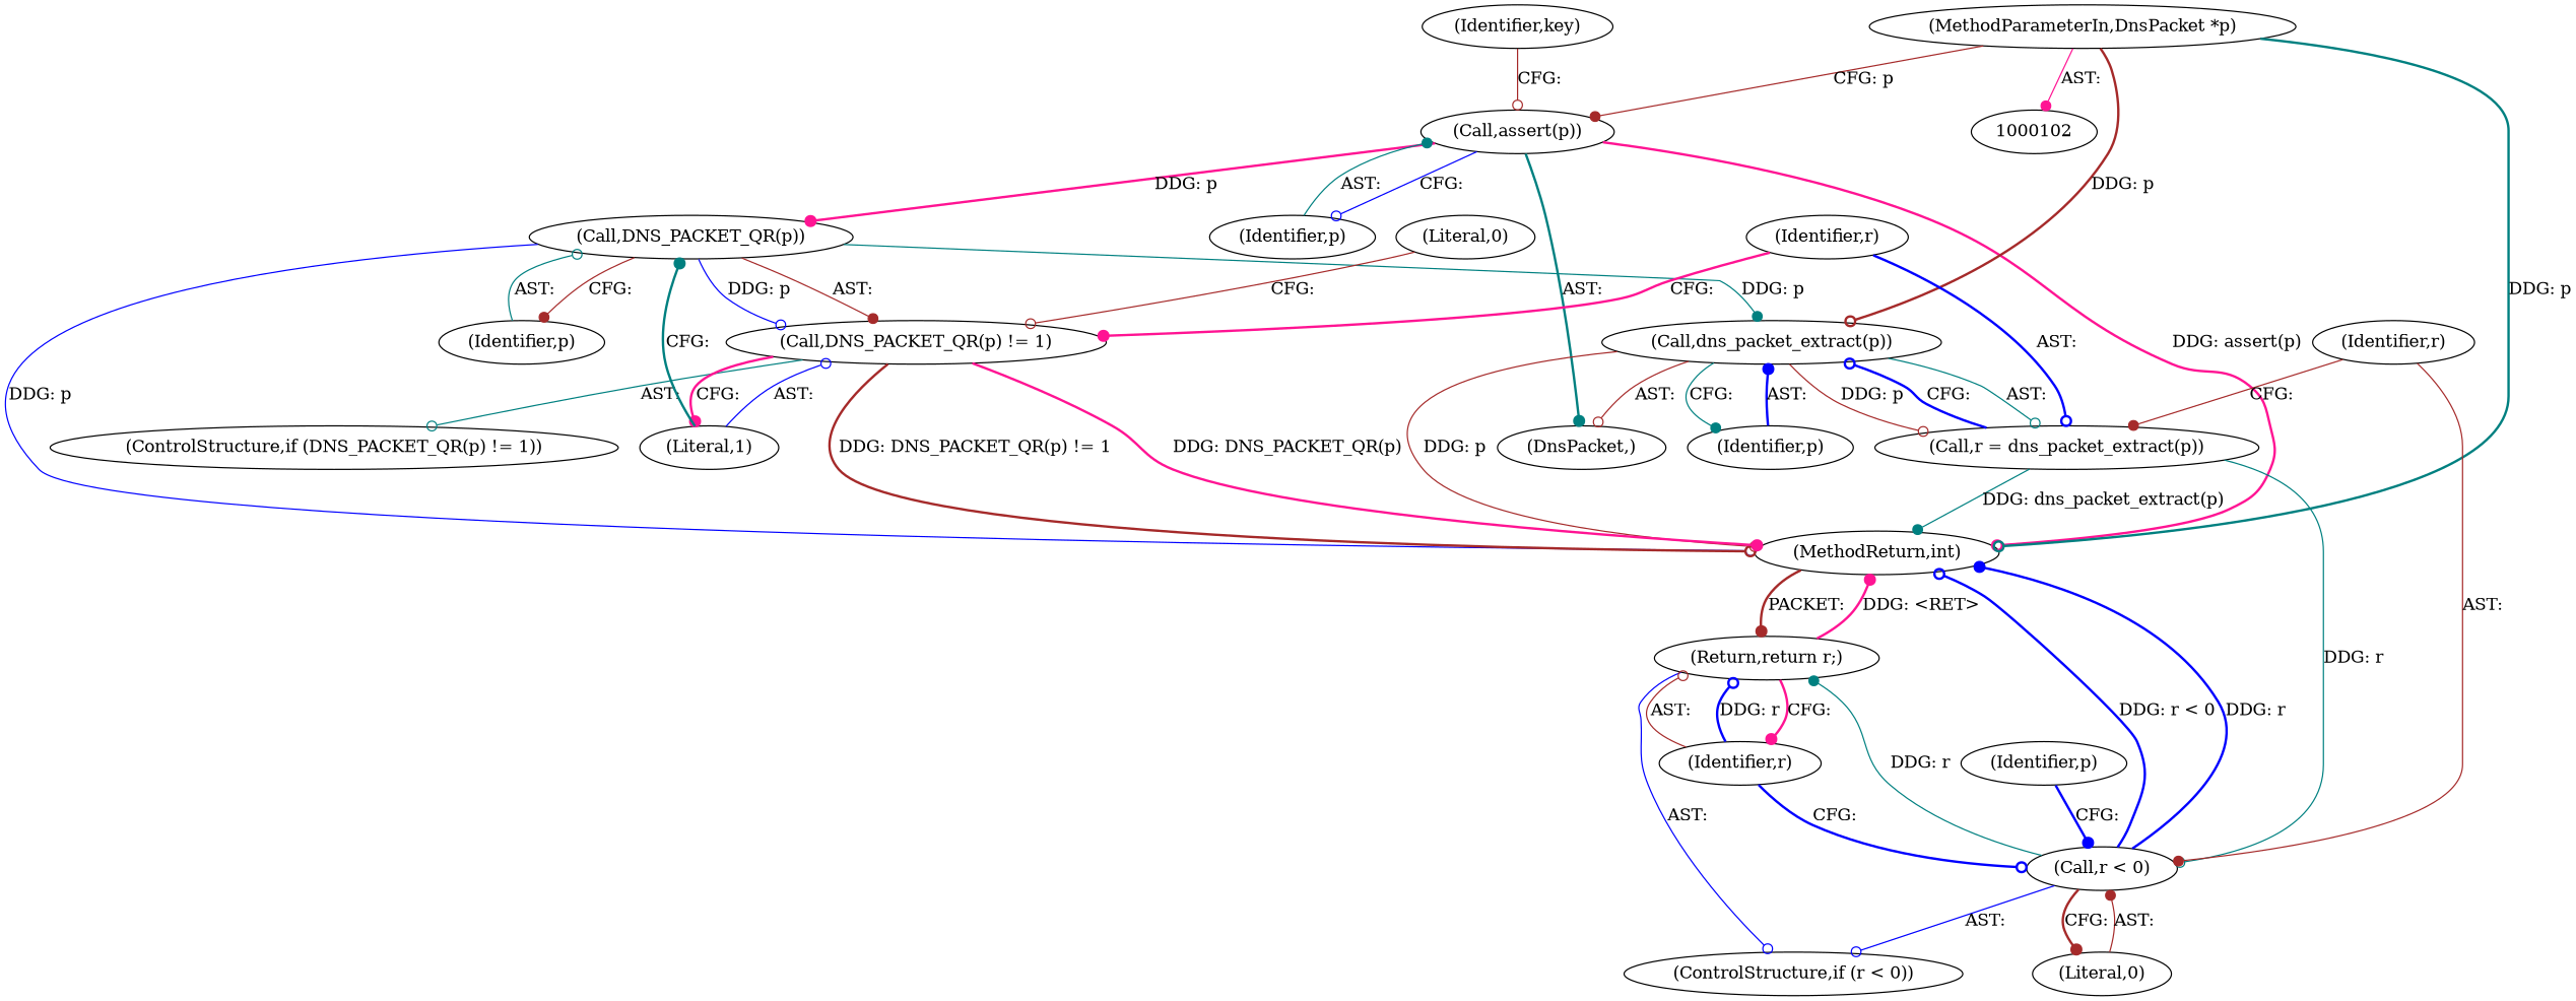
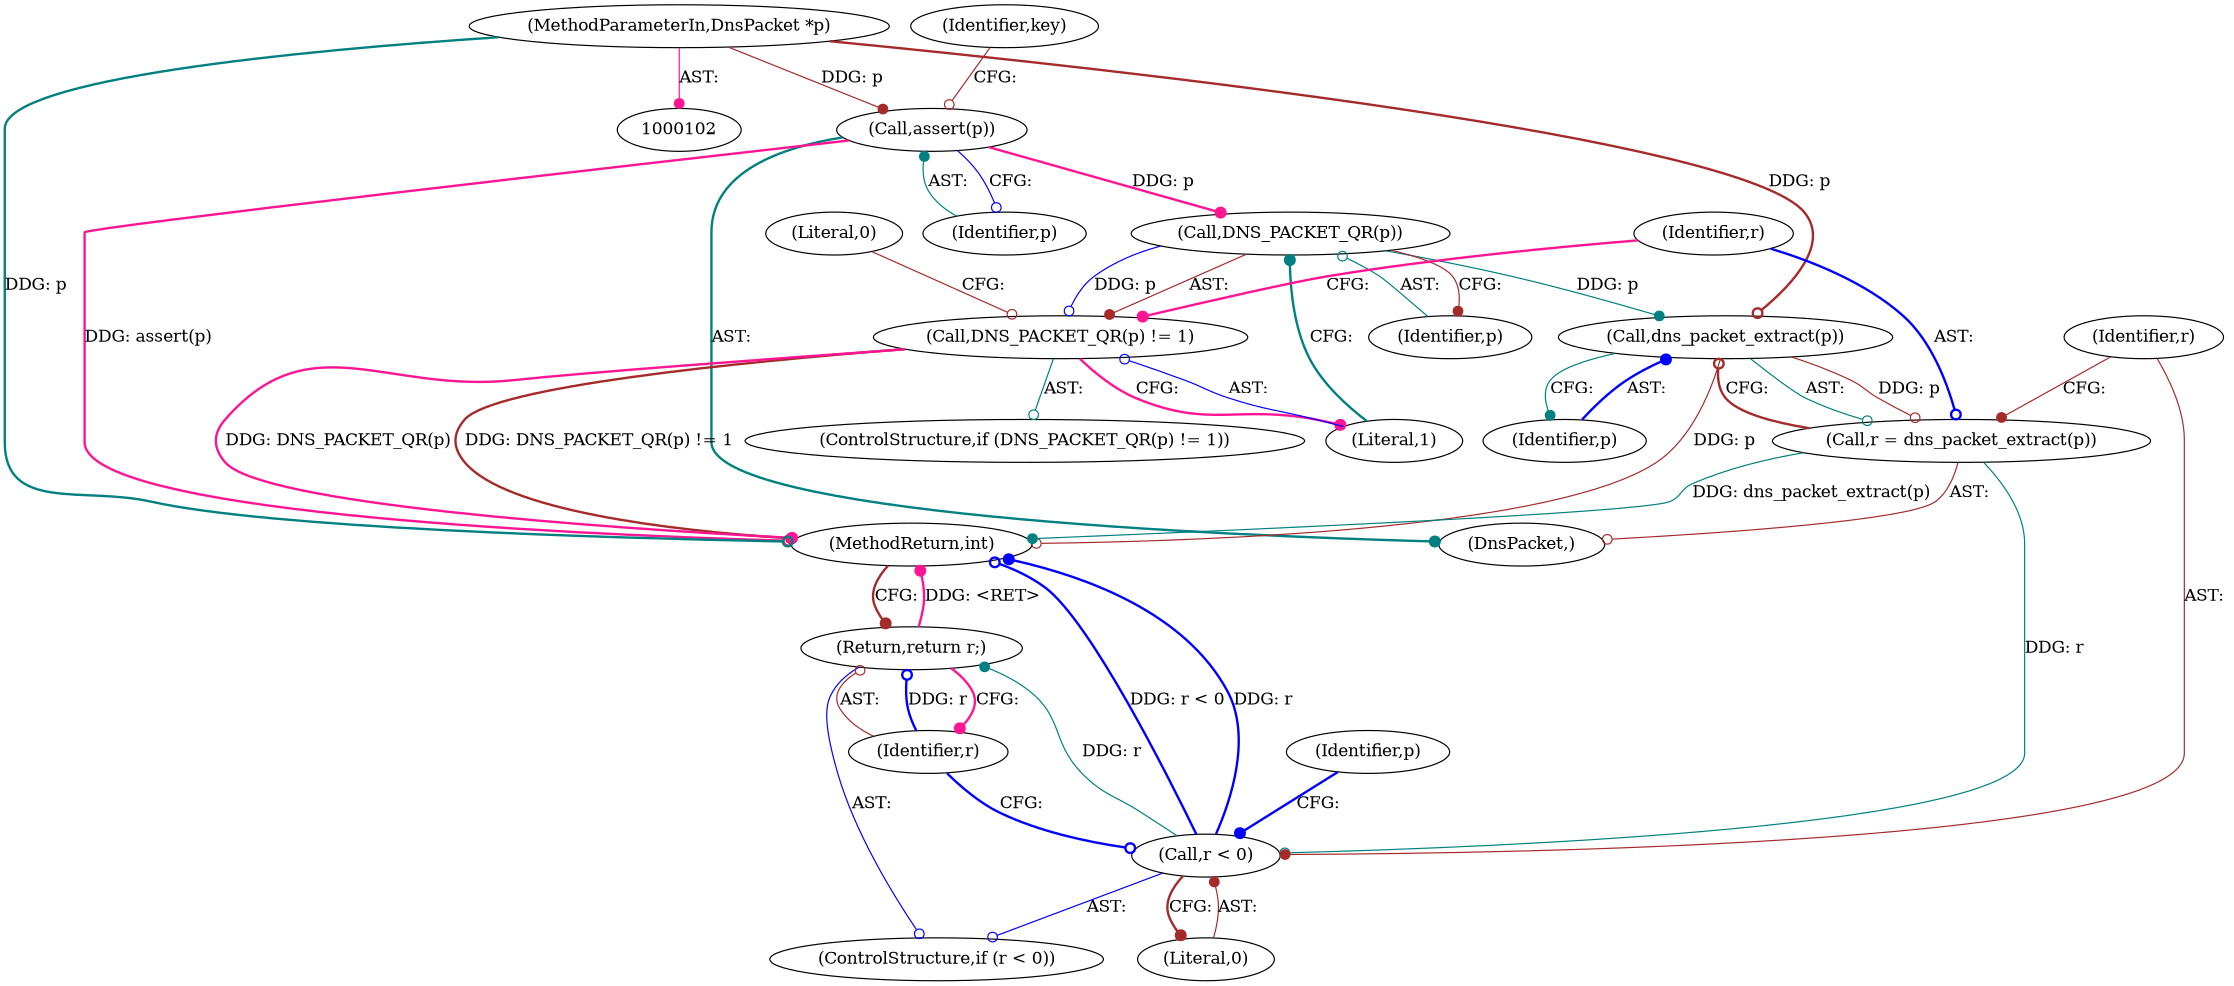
  digraph {
    edge [arrowhead=dot color=brown style=solid]
    n1 [label="(Call,assert(p))"]
    n2 [label="(Call,DNS_PACKET_QR(p))"]
    n3 [label="(Identifier,p)"]
    n4 [label="(DnsPacket,)"]
    n5 [label="(MethodReturn,int)"]
    n6 [label="(Call,dns_packet_extract(p))"]
    n7 [label="(Call,DNS_PACKET_QR(p) != 1)"]
    n8 [label="(Identifier,p)"]
    n9 [label="(Return,return r;)"]
    n10 [label="(MethodParameterIn,DnsPacket *p)"]
    1000102
    n12 [label="(Call,r = dns_packet_extract(p))"]
    n13 [label="(Identifier,p)"]
    n14 [label="(ControlStructure,if (DNS_PACKET_QR(p) != 1))"]
    n15 [label="(Literal,1)"]
    n16 [label="(Call,r < 0)"]
    n17 [label="(Literal,0)"]
    n18 [label="(ControlStructure,if (r < 0))"]
    n19 [label="(Identifier,r)"]
    n20 [label="(Identifier,key)"]
    n21 [label="(Literal,0)"]
    n22 [label="(Identifier,p)"]
    n23 [label="(Identifier,r)"]
    n24 [label="(Identifier,r)"]
    n1 -> n2 [color=deeppink label="DDG: p" style=bold]
    n1 -> n3 [arrowhead=odot color=blue label="CFG: "]
    n1 -> n4 [color=teal label="AST: " style=bold]
    n1 -> n5 [arrowhead=odot color=deeppink label="DDG: assert(p)" style=bold]
-   n2 -> n5 [arrowhead=odot color=blue label="DDG: p"]
    n2 -> n6 [color=teal label="DDG: p"]
    n2 -> n7 [label="AST: "]
    n2 -> n7 [arrowhead=odot color=blue label="DDG: p"]
    n2 -> n8 [label="CFG: "]
    n3 -> n1 [color=teal label="AST: "]
-   n5 -> n9 [label="PACKET: " style=bold]
+   n5 -> n9 [label="CFG: " style=bold]
    n6 -> n5 [arrowhead=odot label="DDG: p"]
    n6 -> n12 [arrowhead=odot color=teal label="AST: "]
    n6 -> n12 [arrowhead=odot label="DDG: p"]
    n6 -> n13 [color=teal label="CFG: "]
    n7 -> n5 [arrowhead=odot label="DDG: DNS_PACKET_QR(p) != 1" style=bold]
    n7 -> n5 [color=deeppink label="DDG: DNS_PACKET_QR(p)" style=bold]
    n7 -> n14 [arrowhead=odot color=teal label="AST: "]
    n7 -> n15 [color=deeppink label="CFG: " style=bold]
    n8 -> n2 [arrowhead=odot color=teal label="AST: "]
    n9 -> n5 [color=deeppink label="DDG: <RET>" style=bold]
    n9 -> n18 [arrowhead=odot color=blue label="AST: "]
    n9 -> n19 [color=deeppink label="CFG: " style=bold]
-   n10 -> n1 [label="CFG: p"]
+   n10 -> n1 [label="DDG: p"]
    n10 -> n5 [arrowhead=odot color=teal label="DDG: p" style=bold]
    n10 -> n6 [arrowhead=odot label="DDG: p" style=bold]
    n10 -> 1000102 [color=deeppink label="AST: "]
-   n6 -> n4 [arrowhead=odot label="AST: "]
+   n12 -> n4 [arrowhead=odot label="AST: "]
    n12 -> n5 [color=teal label="DDG: dns_packet_extract(p)"]
-   n12 -> n6 [arrowhead=odot color=blue label="CFG: " style=bold]
+   n12 -> n6 [arrowhead=odot label="CFG: " style=bold]
    n12 -> n16 [arrowhead=odot color=teal label="DDG: r"]
    n13 -> n6 [color=blue label="AST: " style=bold]
    n15 -> n2 [color=teal label="CFG: " style=bold]
    n15 -> n7 [arrowhead=odot color=blue label="AST: "]
    n16 -> n5 [arrowhead=odot color=blue label="DDG: r < 0" style=bold]
    n16 -> n5 [color=blue label="DDG: r" style=bold]
    n16 -> n9 [color=teal label="DDG: r"]
    n16 -> n17 [label="CFG: " style=bold]
    n16 -> n18 [arrowhead=odot color=blue label="AST: "]
    n17 -> n16 [label="AST: "]
    n19 -> n9 [arrowhead=odot label="AST: "]
    n19 -> n9 [arrowhead=odot color=blue label="DDG: r" style=bold]
    n19 -> n16 [arrowhead=odot color=blue label="CFG: " style=bold]
    n20 -> n1 [arrowhead=odot label="CFG: "]
    n21 -> n7 [arrowhead=odot label="CFG: "]
    n22 -> n16 [color=blue label="CFG: " style=bold]
    n23 -> n7 [color=deeppink label="CFG: " style=bold]
    n23 -> n12 [arrowhead=odot color=blue label="AST: " style=bold]
    n24 -> n12 [label="CFG: "]
    n24 -> n16 [label="AST: "]
  }
